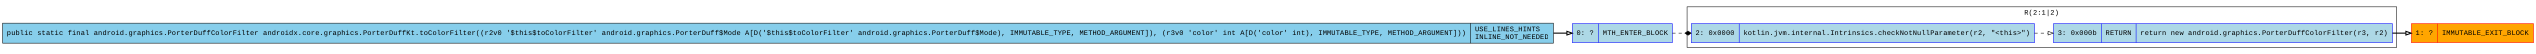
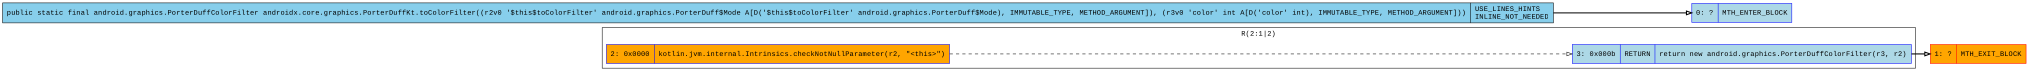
  digraph {
    fontname="Liberation Mono"
    rankdir=LR
    node [color=blue fillcolor=orange fontname="Liberation Mono" shape=record style=filled]
    edge [arrowhead=onormal fontname="Liberation Mono" style=dashed]
-   n1 [fillcolor=lightblue label="{2\:\ 0x0000|kotlin.jvm.internal.Intrinsics.checkNotNullParameter(r2, \"\<this\>\")\l}"]
+   n1 [label="{2\:\ 0x0000|kotlin.jvm.internal.Intrinsics.checkNotNullParameter(r2, \"\<this\>\")\l}"]
    n2 [fillcolor=lightblue label="{3\:\ 0x000b|RETURN\l|return new android.graphics.PorterDuffColorFilter(r3, r2)\l}"]
-   n3 [color=red label="{1\:\ ?|IMMUTABLE_EXIT_BLOCK\l}"]
+   n3 [color=red label="{1\:\ ?|MTH_EXIT_BLOCK\l}"]
    n4 [fillcolor=lightblue label="{0\:\ ?|MTH_ENTER_BLOCK\l}"]
    n5 [fillcolor=skyblue label="{public static final android.graphics.PorterDuffColorFilter androidx.core.graphics.PorterDuffKt.toColorFilter((r2v0 '$this$toColorFilter' android.graphics.PorterDuff$Mode A[D('$this$toColorFilter' android.graphics.PorterDuff$Mode), IMMUTABLE_TYPE, METHOD_ARGUMENT]), (r3v0 'color' int A[D('color' int), IMMUTABLE_TYPE, METHOD_ARGUMENT]))  | USE_LINES_HINTS\lINLINE_NOT_NEEDED\l}" color=""]
    subgraph cluster_1 {
      label="R(2:1|2)"
      n1
      n2
    }
    n1 -> n2
    n2 -> n3 [style=bold]
-   n4 -> n1 [arrowhead=diamond]
    n5 -> n4 [style=bold]
  }
